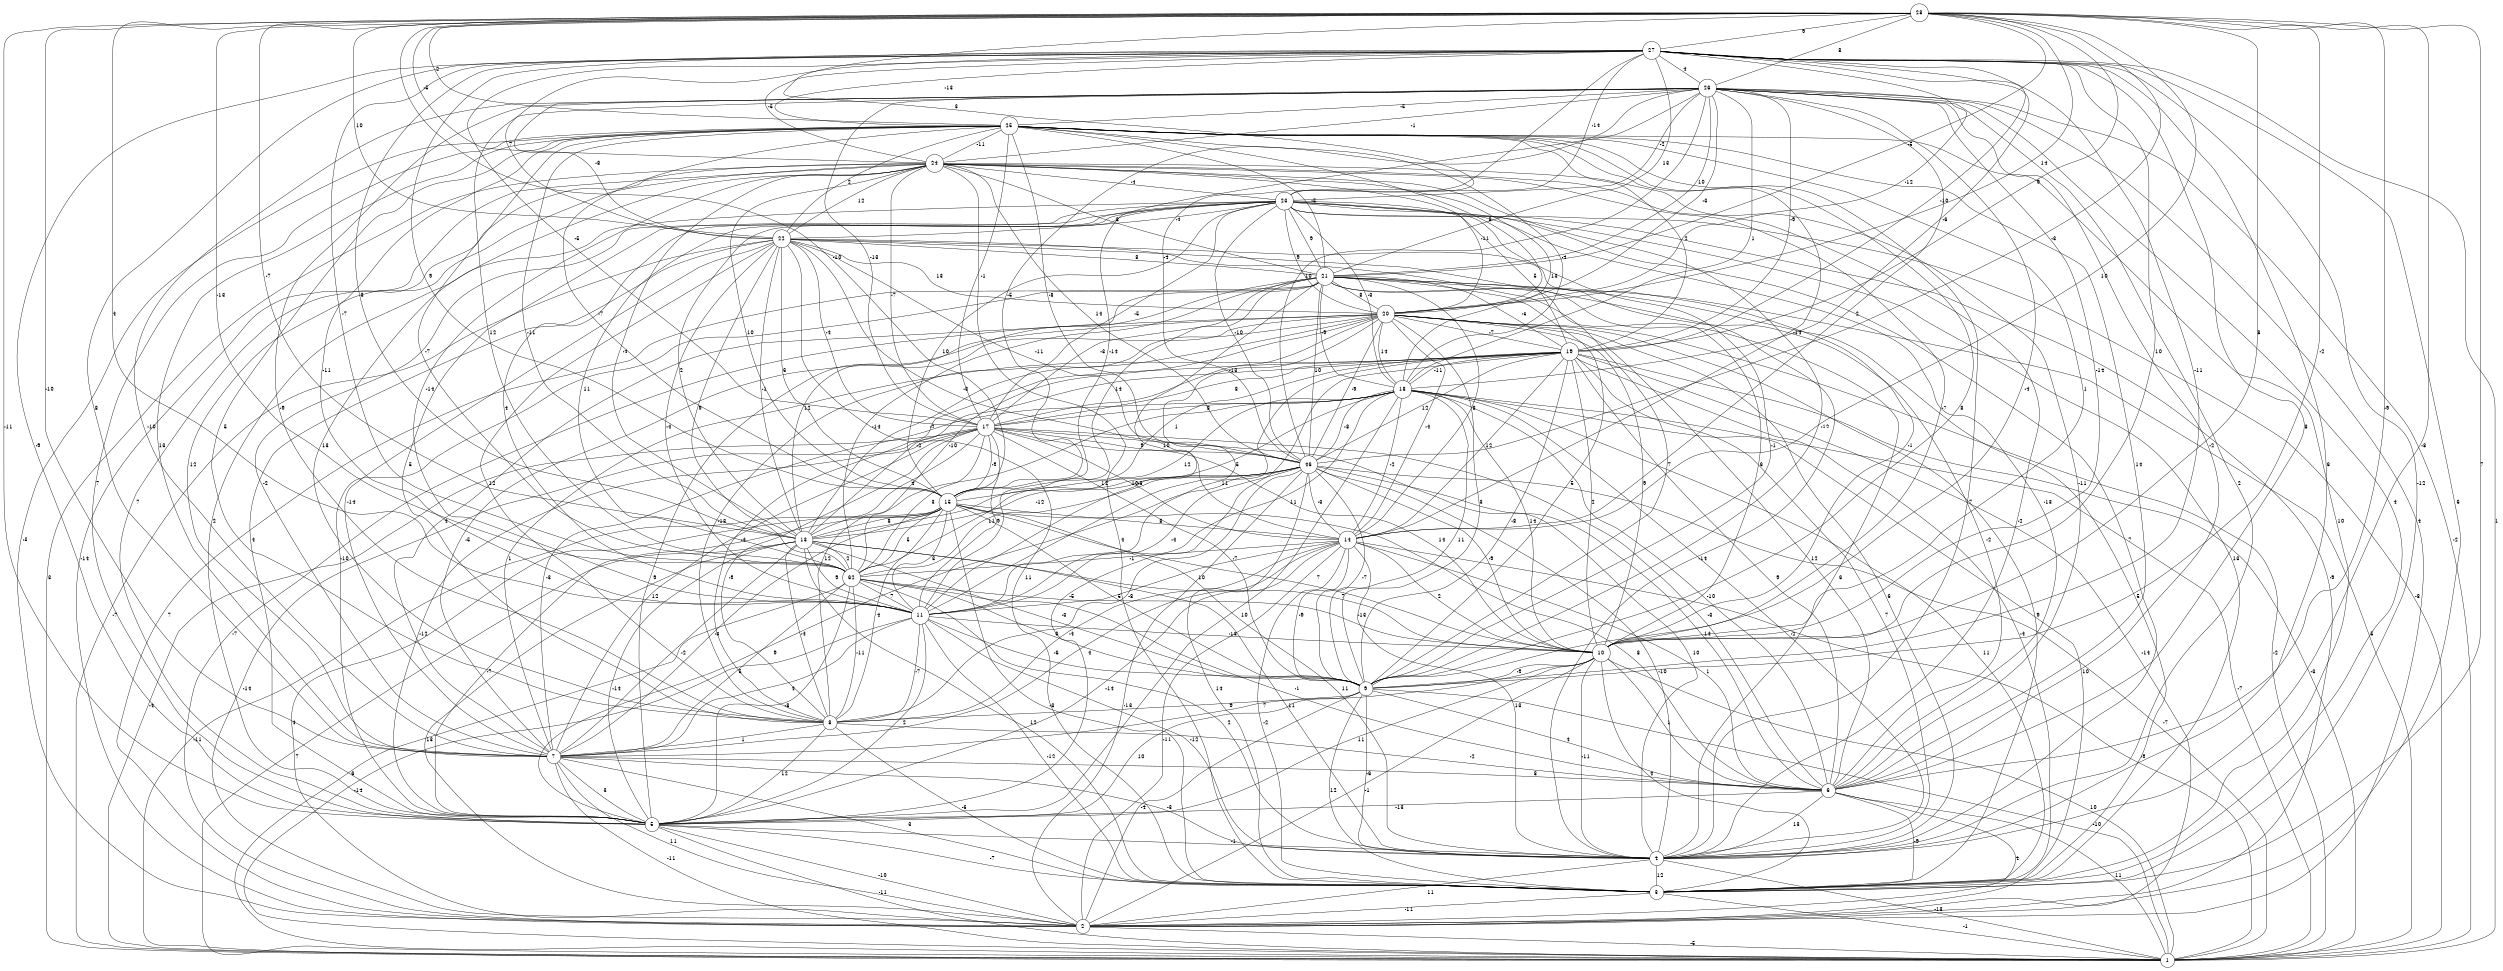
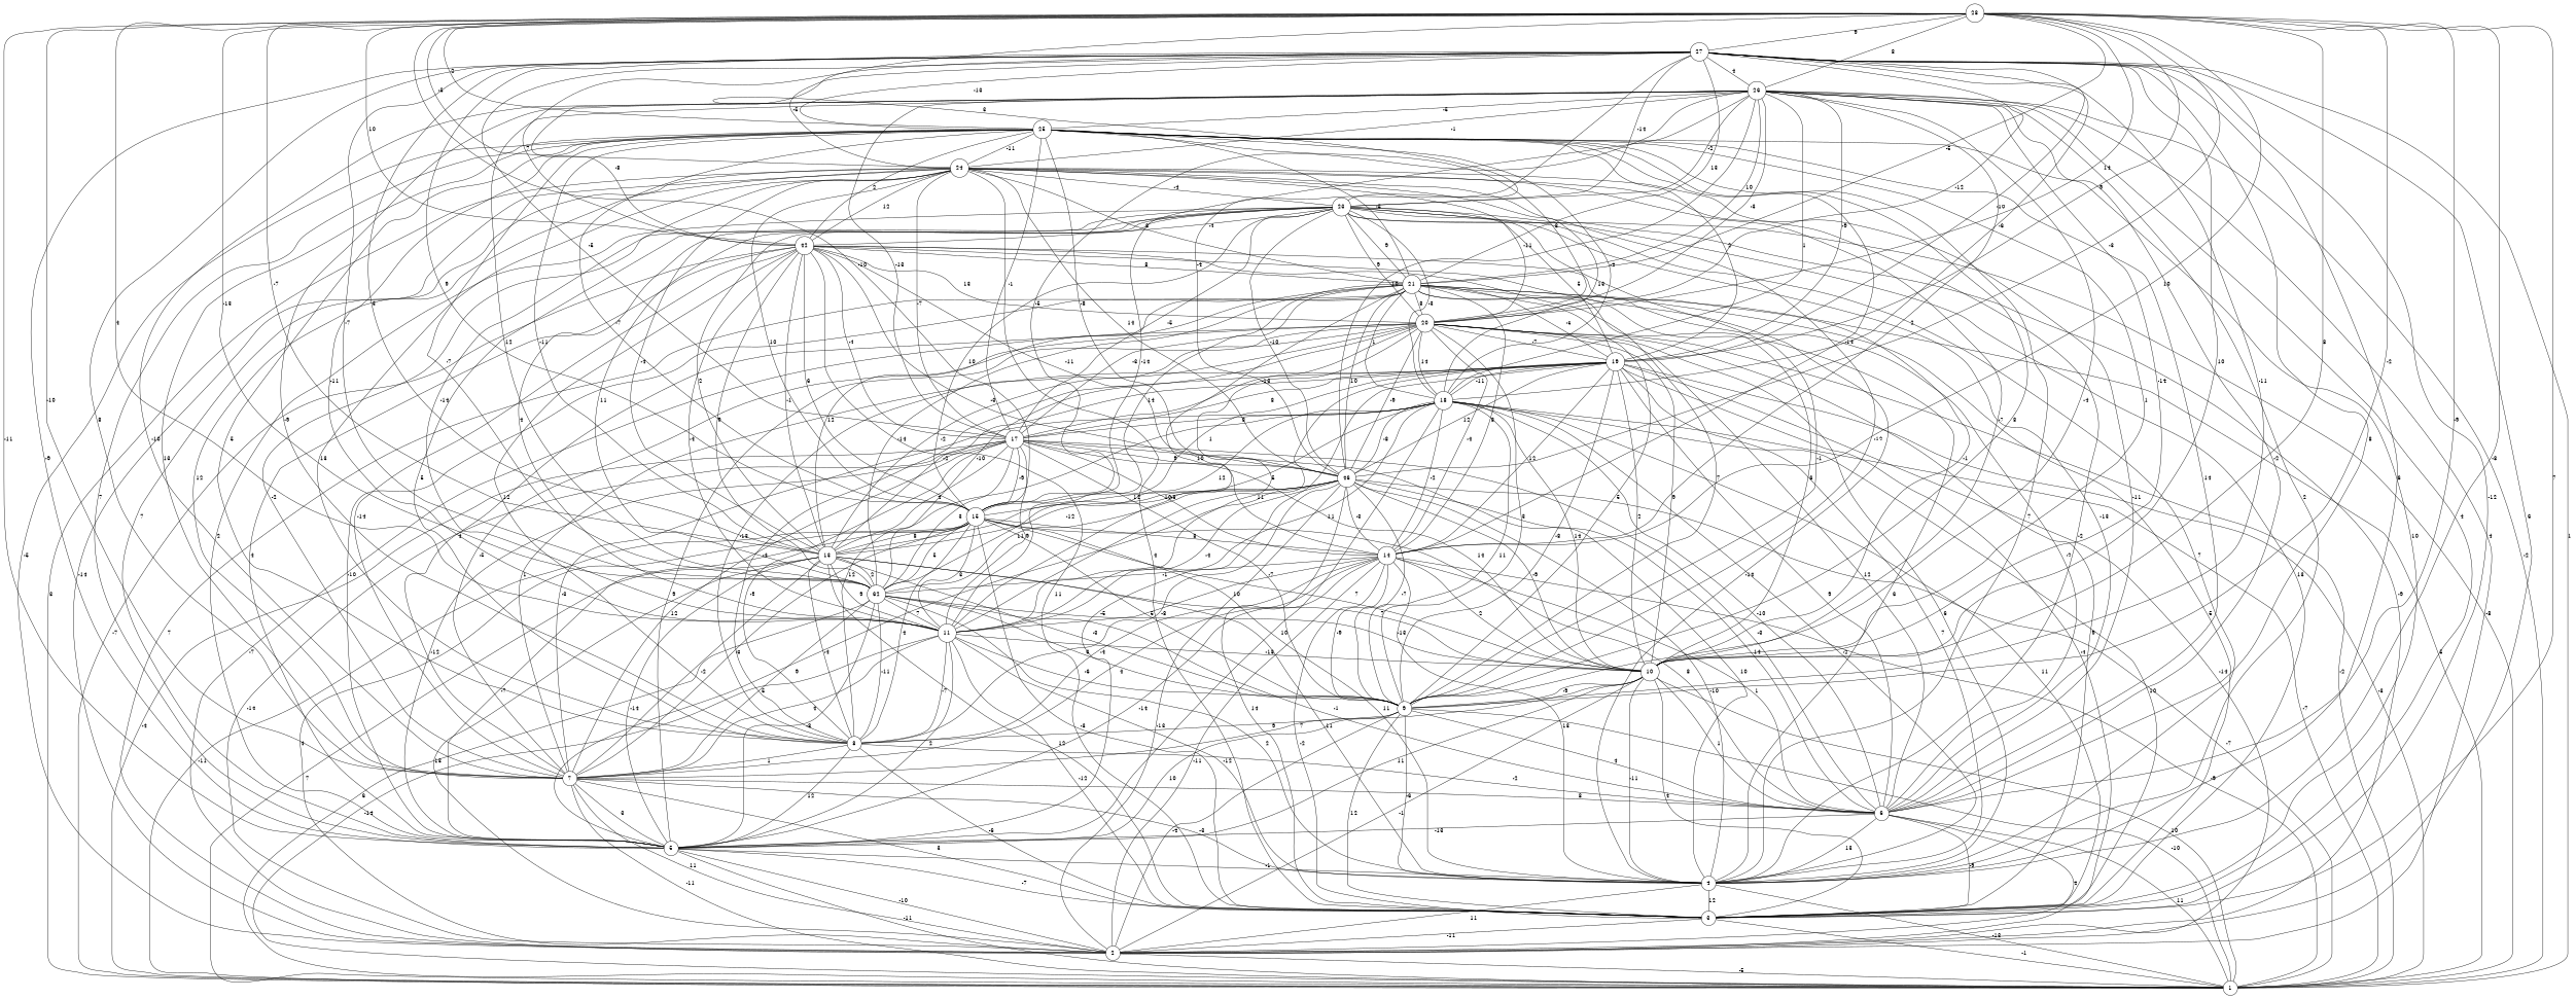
  graph {
    fontname="Helvetica,Arial,sans-serif"
    node [shape=circle]
    28
    3
    4
    5
    6
    7
    9
    10
    11
    n10 [label=62]
    13
    14
    15
    n14 [label=46]
    19
    20
    21
-   22
+   22 [label=42]
    23
    24
    25
    26
    27
    1
    2
    8
    17
    18
    28 -- 3 [label=7]
    28 -- 4 [label=-8]
    28 -- 5 [label=-11]
    28 -- 6 [label=-9]
    28 -- 7 [label=-10]
    28 -- 9 [label=-2]
    28 -- 10 [label=8]
    28 -- 11 [label=4]
    28 -- n10 [label=-13]
    28 -- 13 [label=-7]
    28 -- 14 [label=10]
    28 -- 15 [label=-10]
    28 -- n14 [label=-3]
    28 -- 19 [label=9]
    28 -- 20 [label=14]
    28 -- 21 [label=-5]
    28 -- 22 [label=10]
    28 -- 23 [label=3]
    28 -- 24 [label=-5]
    28 -- 25 [label=2]
    28 -- 26 [label=8]
    28 -- 27 [label=9]
    3 -- 1 [label=-1]
    3 -- 2 [label=-11]
    4 -- 3 [label=12]
    4 -- 1 [label=-13]
    4 -- 2 [label=11]
    5 -- 3 [label=-7]
    5 -- 4 [label=-1]
    5 -- 1 [label=-11]
    5 -- 2 [label=-10]
    6 -- 3 [label=-9]
    6 -- 4 [label=13]
    6 -- 5 [label=-13]
    6 -- 1 [label=11]
    6 -- 2 [label=4]
    7 -- 3 [label=3]
    7 -- 4 [label=-3]
    7 -- 5 [label=3]
    7 -- 6 [label=8]
    7 -- 1 [label=-11]
    7 -- 2 [label=11]
    9 -- 3 [label=12]
    9 -- 4 [label=-6]
    9 -- 5 [label=10]
    9 -- 6 [label=4]
    9 -- 1 [label=-10]
    9 -- 2 [label=-4]
    9 -- 8 [label=9]
    10 -- 3 [label=4]
    10 -- 4 [label=-11]
    10 -- 5 [label=11]
    10 -- 6 [label=1]
    10 -- 7 [label=7]
    10 -- 9 [label=-9]
    10 -- 1 [label=10]
    10 -- 2 [label=-1]
    11 -- 3 [label=-12]
    11 -- 4 [label=-12]
    11 -- 5 [label=2]
    11 -- 7 [label=4]
    11 -- 9 [label=-6]
    11 -- 10 [label=-13]
    11 -- 1 [label=-14]
    11 -- 8 [label=-7]
    n10 -- 4 [label=2]
    n10 -- 5 [label=-8]
    n10 -- 6 [label=-1]
    n10 -- 7 [label=5]
    n10 -- 9 [label=6]
    n10 -- 10 [label=-13]
    n10 -- 11 [label=7]
    n10 -- 1 [label=6]
    n10 -- 8 [label=-11]
    13 -- 3 [label=12]
    13 -- 4 [label=11]
    13 -- 5 [label=-14]
    13 -- 7 [label=-2]
    13 -- 9 [label=-3]
    13 -- 10 [label=7]
    13 -- 11 [label=9]
    13 -- n10 [label=2]
    13 -- 1 [label=7]
    13 -- 2 [label=13]
    13 -- 8 [label=-4]
    14 -- 3 [label=-2]
    14 -- 4 [label=13]
    14 -- 5 [label=-14]
    14 -- 6 [label=1]
    14 -- 7 [label=4]
    14 -- 9 [label=-9]
    14 -- 10 [label=2]
    14 -- 11 [label=10]
    14 -- n10 [label=-1]
    14 -- 1 [label=-9]
    14 -- 2 [label=-11]
    14 -- 8 [label=-4]
    15 -- 3 [label=-3]
    15 -- 4 [label=11]
    15 -- 5 [label=-7]
    15 -- 6 [label=8]
    15 -- 7 [label=-3]
    15 -- 9 [label=5]
    15 -- 10 [label=7]
    15 -- 11 [label=3]
    15 -- n10 [label=5]
    15 -- 13 [label=8]
    15 -- 14 [label=8]
    15 -- 1 [label=-11]
    15 -- 2 [label=4]
    15 -- 8 [label=4]
    n14 -- 3 [label=14]
    n14 -- 4 [label=-10]
    n14 -- 5 [label=9]
    n14 -- 6 [label=14]
    n14 -- 9 [label=-7]
    n14 -- 10 [label=-9]
    n14 -- 11 [label=-4]
    n14 -- n10 [label=11]
    n14 -- 13 [label=-12]
    n14 -- 14 [label=-3]
    n14 -- 15 [label=12]
    n14 -- 1 [label=-7]
    n14 -- 2 [label=-13]
    n14 -- 8 [label=-8]
    19 -- 3 [label=-4]
    19 -- 4 [label=7]
    19 -- 5 [label=-5]
    19 -- 6 [label=9]
    19 -- 7 [label=1]
    19 -- 9 [label=-8]
    19 -- 10 [label=2]
    19 -- 11 [label=11]
    19 -- 13 [label=-2]
    19 -- 14 [label=12]
    19 -- 15 [label=1]
    19 -- n14 [label=12]
    19 -- 1 [label=-3]
    19 -- 2 [label=-14]
    19 -- 8 [label=-4]
    19 -- 17 [label=8]
    19 -- 18 [label=-11]
    20 -- 3 [label=9]
    20 -- 4 [label=6]
    20 -- 5 [label=9]
    20 -- 6 [label=12]
    20 -- 7 [label=-5]
    20 -- 9 [label=3]
    20 -- 10 [label=9]
    20 -- 11 [label=5]
    20 -- n10 [label=-10]
    20 -- 13 [label=-2]
    20 -- 14 [label=-4]
    20 -- n14 [label=-9]
    20 -- 19 [label=-7]
    20 -- 1 [label=-2]
    20 -- 2 [label=-7]
    20 -- 8 [label=-13]
    20 -- 17 [label=-13]
    20 -- 18 [label=14]
    21 -- 3 [label=5]
    21 -- 4 [label=6]
    21 -- 5 [label=-10]
    21 -- 6 [label=-2]
    21 -- 7 [label=4]
    21 -- 9 [label=5]
    21 -- 10 [label=6]
    21 -- 11 [label=10]
    21 -- n10 [label=-14]
    21 -- 13 [label=12]
    21 -- 14 [label=8]
    21 -- 15 [label=14]
    21 -- n14 [label=10]
    21 -- 19 [label=-5]
    21 -- 20 [label=8]
    21 -- 1 [label=5]
    21 -- 2 [label=7]
    21 -- 17 [label=-3]
-   21 -- 18 [label=-9]
+   21 -- 18 [label=1]
    22 -- 3 [label=11]
    22 -- 4 [label=-14]
    22 -- 5 [label=4]
    22 -- 7 [label=-14]
    22 -- 9 [label=7]
    22 -- 10 [label=-1]
    22 -- 11 [label=-4]
    22 -- n10 [label=9]
    22 -- 13 [label=-1]
    22 -- 14 [label=-3]
    22 -- 15 [label=6]
    22 -- n14 [label=-11]
    22 -- 20 [label=13]
    22 -- 21 [label=8]
    22 -- 1 [label=-7]
    22 -- 8 [label=12]
    22 -- 17 [label=-4]
    23 -- 3 [label=13]
    23 -- 4 [label=7]
    23 -- 5 [label=2]
    23 -- 6 [label=-13]
    23 -- 7 [label=-2]
    23 -- 9 [label=-1]
    23 -- 11 [label=4]
    23 -- n10 [label=11]
    23 -- 13 [label=2]
    23 -- 15 [label=10]
    23 -- n14 [label=-10]
    23 -- 19 [label=5]
    23 -- 20 [label=9]
    23 -- 21 [label=9]
    23 -- 22 [label=-4]
    23 -- 1 [label=-8]
    23 -- 2 [label=-9]
    23 -- 8 [label=5]
    23 -- 17 [label=-5]
    23 -- 18 [label=-3]
    24 -- 3 [label=4]
    24 -- 4 [label=-2]
    24 -- 5 [label=7]
    24 -- 6 [label=-11]
    24 -- 7 [label=12]
    24 -- 9 [label=-12]
    24 -- 10 [label=-7]
    24 -- 11 [label=-14]
    24 -- 13 [label=-4]
    24 -- 15 [label=10]
    24 -- n14 [label=14]
    24 -- 20 [label=-11]
    24 -- 21 [label=8]
    24 -- 22 [label=12]
    24 -- 23 [label=-4]
    24 -- 1 [label=3]
    24 -- 2 [label=-14]
    24 -- 8 [label=13]
    24 -- 17 [label=-7]
    24 -- 18 [label=13]
    25 -- 3 [label=10]
    25 -- 4 [label=7]
    25 -- 5 [label=7]
    25 -- 6 [label=14]
    25 -- 7 [label=13]
    25 -- 9 [label=8]
    25 -- 10 [label=1]
    25 -- 11 [label=-11]
    25 -- n10 [label=-7]
    25 -- 13 [label=-11]
    25 -- 14 [label=-14]
    25 -- 15 [label=-7]
    25 -- n14 [label=-8]
    25 -- 19 [label=2]
    25 -- 20 [label=8]
    25 -- 21 [label=-5]
    25 -- 22 [label=2]
    25 -- 24 [label=-11]
    25 -- 2 [label=-5]
    25 -- 8 [label=5]
    25 -- 17 [label=-1]
    25 -- 18 [label=-4]
    26 -- 3 [label=4]
    26 -- 4 [label=2]
    26 -- 6 [label=-2]
    26 -- 7 [label=-10]
    26 -- 9 [label=-4]
    26 -- 10 [label=-14]
    26 -- 11 [label=-14]
    26 -- n10 [label=12]
    26 -- 14 [label=2]
    26 -- 15 [label=-5]
    26 -- n14 [label=10]
    26 -- 19 [label=-9]
    26 -- 20 [label=-3]
    26 -- 21 [label=10]
    26 -- 22 [label=-8]
    26 -- 23 [label=-2]
    26 -- 24 [label=-1]
    26 -- 25 [label=-5]
    26 -- 1 [label=-2]
    26 -- 2 [label=4]
    26 -- 8 [label=-9]
    26 -- 17 [label=-13]
    26 -- 18 [label=1]
    27 -- 3 [label=-12]
    27 -- 4 [label=6]
    27 -- 5 [label=-9]
    27 -- 6 [label=8]
    27 -- 7 [label=8]
    27 -- 9 [label=-11]
    27 -- 10 [label=10]
    27 -- n10 [label=-7]
    27 -- 13 [label=3]
    27 -- 15 [label=9]
    27 -- n14 [label=-4]
    27 -- 19 [label=-10]
    27 -- 20 [label=-12]
    27 -- 21 [label=13]
    27 -- 22 [label=7]
    27 -- 23 [label=-14]
    27 -- 24 [label=-5]
    27 -- 25 [label=-13]
    27 -- 26 [label=4]
    27 -- 1 [label=1]
    27 -- 2 [label=6]
    27 -- 17 [label=-5]
    27 -- 18 [label=-6]
    2 -- 1 [label=-5]
    8 -- 3 [label=-6]
    8 -- 5 [label=12]
    8 -- 6 [label=-2]
    8 -- 7 [label=1]
    17 -- 4 [label=10]
    17 -- 5 [label=-12]
    17 -- 6 [label=-3]
    17 -- 7 [label=12]
    17 -- 9 [label=-7]
    17 -- 10 [label=14]
    17 -- 11 [label=9]
    17 -- n10 [label=3]
    17 -- 13 [label=4]
    17 -- 14 [label=-6]
    17 -- 15 [label=-9]
    17 -- n14 [label=9]
    17 -- 1 [label=-4]
    17 -- 2 [label=-14]
    17 -- 8 [label=-9]
    18 -- 3 [label=11]
    18 -- 4 [label=-2]
    18 -- 5 [label=10]
    18 -- 6 [label=-10]
    18 -- 7 [label=-3]
    18 -- 9 [label=11]
    18 -- 10 [label=14]
    18 -- 11 [label=11]
    18 -- n10 [label=10]
    18 -- 13 [label=12]
    18 -- 14 [label=-2]
    18 -- n14 [label=-8]
    18 -- 1 [label=-7]
    18 -- 2 [label=10]
    18 -- 8 [label=12]
    18 -- 17 [label=8]
  }
